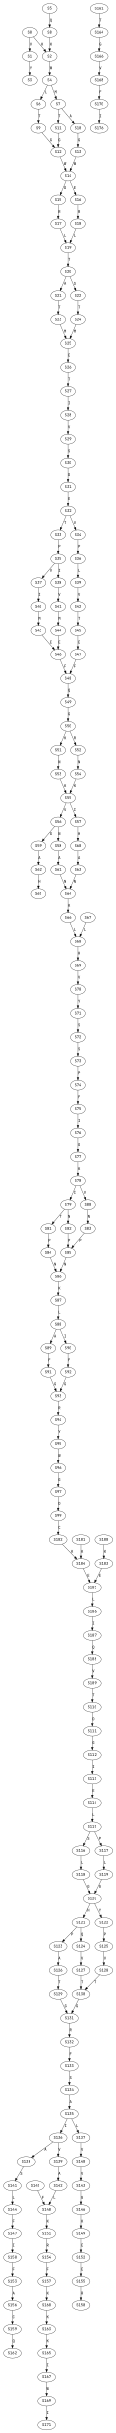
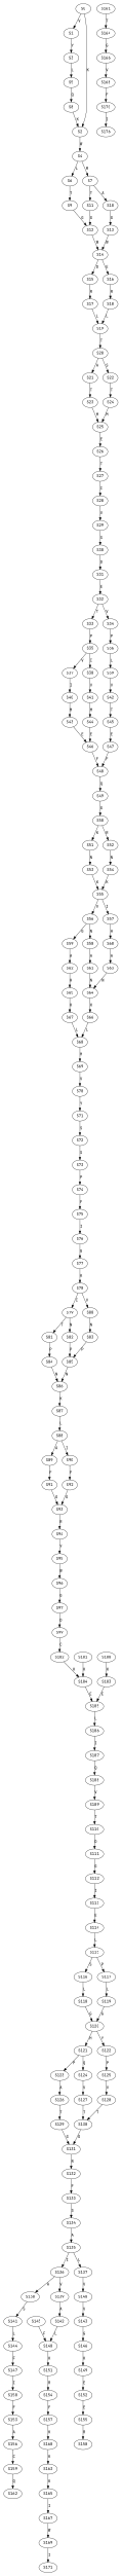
  strict digraph {
    fontname="JetBrains Mono"
    node [fontname="JetBrains Mono"]
    edge [fontname="JetBrains Mono"]
    S0
    S1
    S2
    S3
    S4
    S5
    S6
    S7
    S8
    S9
    S10
    S11
    S12
    S13
    S14
    S15
    S16
    S17
    S18
    S19
    S20
    S21
    S22
    S23
    S24
    S25
    S26
    S27
    S28
    S29
    S30
    S31
    S32
    S33
    S34
    S35
    S36
    S37
    S38
    S39
    S40
    S41
    S42
    S43
    S44
    S45
    S46
    S47
    S48
    S49
    S50
    S51
    S52
    S53
    S54
    S55
    S56
    S57
    S58
    S59
    S60
    S61
    S62
    S63
    S64
    S65
    S66
    S67
    S68
    S69
    S70
    S71
    S72
    S73
    S74
    S75
    S76
    S77
    S78
    S79
    S80
    S81
    S82
    S83
    S84
    S85
    S86
    S87
    S88
    S89
    S90
    S91
    S92
    S93
    S94
    S95
    S96
    S97
    S99
    S102
    S100
    S103
    S101
    S104
    S105
    S106
    S107
    S108
    S109
    S110
    S111
    S112
    S113
    S114
    S115
    S116
    S117
    S118
    S119
    S120
    S121
    S122
    S123
    S124
    S125
    S126
    S127
    S128
    S129
    S130
    S131
    S132
    S133
    S134
    S135
    S136
    S137
    S138
    S139
    S140
    S141
    S142
    S143
    S144
    S148
    S146
    S147
    S145
    S149
    S150
    S151
    S152
    S153
    S154
    S155
    S156
    S157
    S158
    S159
    S160
    S162
    S163
    S161
    S164
    S165
    S166
    S167
    S168
    S169
    S170
    S171
    n172 [label=S176]
    S0 -> S1 [label=V]
    S0 -> S2 [label=K]
    S1 -> S3 [label=Y]
    S2 -> S4 [label=W]
+   S3 -> S5 [label=L]
    S4 -> S6 [label=L]
    S4 -> S7 [label=M]
    S5 -> S8 [label=Q]
    S6 -> S9 [label=T]
    S7 -> S10 [label=A]
    S7 -> S11 [label=T]
    S8 -> S2 [label=K]
    S9 -> S12 [label=G]
    S10 -> S13 [label=G]
    S11 -> S12 [label=G]
    S12 -> S14 [label=W]
    S13 -> S14 [label=W]
    S14 -> S15 [label=D]
    S14 -> S16 [label=E]
    S15 -> S17 [label=R]
    S16 -> S18 [label=R]
    S17 -> S19 [label=L]
    S18 -> S19 [label=L]
    S19 -> S20 [label=T]
    S20 -> S21 [label=A]
    S20 -> S22 [label=S]
    S21 -> S23 [label=T]
    S22 -> S24 [label=T]
    S23 -> S25 [label=M]
    S24 -> S25 [label=M]
    S25 -> S26 [label=E]
    S26 -> S27 [label=T]
    S27 -> S28 [label=I]
    S28 -> S29 [label=V]
    S29 -> S30 [label=S]
    S30 -> S31 [label=D]
    S31 -> S32 [label=E]
    S32 -> S33 [label=T]
    S32 -> S34 [label=V]
    S33 -> S35 [label=P]
    S34 -> S36 [label=P]
    S35 -> S37 [label=V]
    S35 -> S38 [label=I]
    S36 -> S39 [label=L]
    S37 -> S40 [label=I]
    S38 -> S41 [label=V]
    S39 -> S42 [label=V]
    S40 -> S43 [label=M]
    S41 -> S44 [label=M]
    S42 -> S45 [label=T]
    S43 -> S46 [label=E]
    S44 -> S46 [label=E]
    S45 -> S47 [label=E]
    S46 -> S48 [label=F]
    S47 -> S48 [label=F]
    S48 -> S49 [label=Q]
    S49 -> S50 [label=G]
    S50 -> S51 [label=K]
    S50 -> S52 [label=R]
    S51 -> S53 [label=N]
    S52 -> S54 [label=N]
    S53 -> S55 [label=K]
    S54 -> S55 [label=K]
    S55 -> S56 [label=V]
    S55 -> S57 [label=I]
    S56 -> S58 [label=N]
    S56 -> S59 [label=G]
    S57 -> S60 [label=H]
    S58 -> S61 [label=A]
    S59 -> S62 [label=A]
    S60 -> S63 [label=A]
    S61 -> S64 [label=N]
    S62 -> S65 [label=H]
    S63 -> S64 [label=N]
    S64 -> S66 [label=K]
+   S65 -> S67 [label=K]
    S66 -> S68 [label=L]
    S67 -> S68 [label=L]
    S68 -> S69 [label=H]
    S69 -> S70 [label=V]
    S70 -> S71 [label=Y]
    S71 -> S72 [label=S]
    S72 -> S73 [label=S]
    S73 -> S74 [label=P]
    S74 -> S75 [label=F]
    S75 -> S76 [label=I]
    S76 -> S77 [label=G]
    S77 -> S78 [label=K]
    S78 -> S79 [label=I]
    S78 -> S80 [label=V]
    S79 -> S81 [label=T]
    S79 -> S82 [label=N]
    S80 -> S83 [label=N]
    S81 -> S84 [label=P]
    S82 -> S85 [label=P]
    S83 -> S85 [label=P]
    S84 -> S86 [label=N]
    S85 -> S86 [label=N]
    S86 -> S87 [label=K]
    S87 -> S88 [label=L]
    S88 -> S89 [label=A]
    S88 -> S90 [label=I]
    S89 -> S91 [label=F]
    S90 -> S92 [label=F]
    S91 -> S93 [label=G]
    S92 -> S93 [label=G]
    S93 -> S94 [label=R]
    S94 -> S95 [label=Y]
    S95 -> S96 [label=W]
    S96 -> S97 [label=G]
    S97 -> S99 [label=D]
    S99 -> S102 [label=C]
    S102 -> S104 [label=K]
    S100 -> S103 [label=K]
    S103 -> S105 [label=E]
    S101 -> S104 [label=K]
    S104 -> S105 [label=E]
    S105 -> S106 [label=L]
    S106 -> S107 [label=I]
    S107 -> S108 [label=Q]
    S108 -> S109 [label=V]
    S109 -> S110 [label=T]
    S110 -> S111 [label=D]
    S111 -> S112 [label=G]
    S112 -> S113 [label=I]
    S113 -> S114 [label=E]
    S114 -> S115 [label=L]
    S115 -> S116 [label=S]
    S115 -> S117 [label=P]
    S116 -> S118 [label=L]
    S117 -> S119 [label=L]
    S118 -> S120 [label=G]
    S119 -> S120 [label=G]
    S120 -> S121 [label=H]
    S120 -> S122 [label=Y]
    S121 -> S123 [label=P]
    S121 -> S124 [label=Q]
    S122 -> S125 [label=P]
    S123 -> S126 [label=A]
    S124 -> S127 [label=V]
    S125 -> S128 [label=V]
    S126 -> S129 [label=T]
    S127 -> S130 [label=T]
    S128 -> S130 [label=T]
    S129 -> S131 [label=G]
    S130 -> S131 [label=G]
    S131 -> S132 [label=R]
    S132 -> S133 [label=F]
    S133 -> S134 [label=S]
    S134 -> S135 [label=A]
    S135 -> S136 [label=I]
    S135 -> S137 [label=L]
    S136 -> S138 [label=A]
    S136 -> S139 [label=V]
    S137 -> S140 [label=V]
    S138 -> S141 [label=S]
    S139 -> S142 [label=A]
    S140 -> S143 [label=V]
    S141 -> S144 [label=L]
    S142 -> S148 [label=L]
    S143 -> S146 [label=G]
    S144 -> S147 [label=F]
    S148 -> S151 [label=K]
    S146 -> S149 [label=K]
    S147 -> S150 [label=I]
    S145 -> S148 [label=F]
    S149 -> S152 [label=E]
    S150 -> S153 [label=F]
    S151 -> S154 [label=R]
    S152 -> S155 [label=E]
    S153 -> S156 [label=A]
    S154 -> S157 [label=F]
    S155 -> S158 [label=R]
    S156 -> S159 [label=C]
    S157 -> S160 [label=K]
    S159 -> S162 [label=Q]
    S160 -> S163 [label=K]
    S163 -> S165 [label=K]
    S161 -> S164 [label=T]
    S164 -> S166 [label=G]
    S165 -> S167 [label=I]
    S166 -> S168 [label=V]
    S167 -> S169 [label=W]
    S168 -> S170 [label=F]
    S169 -> S171 [label=I]
    S170 -> n172 [label=I]
  }
